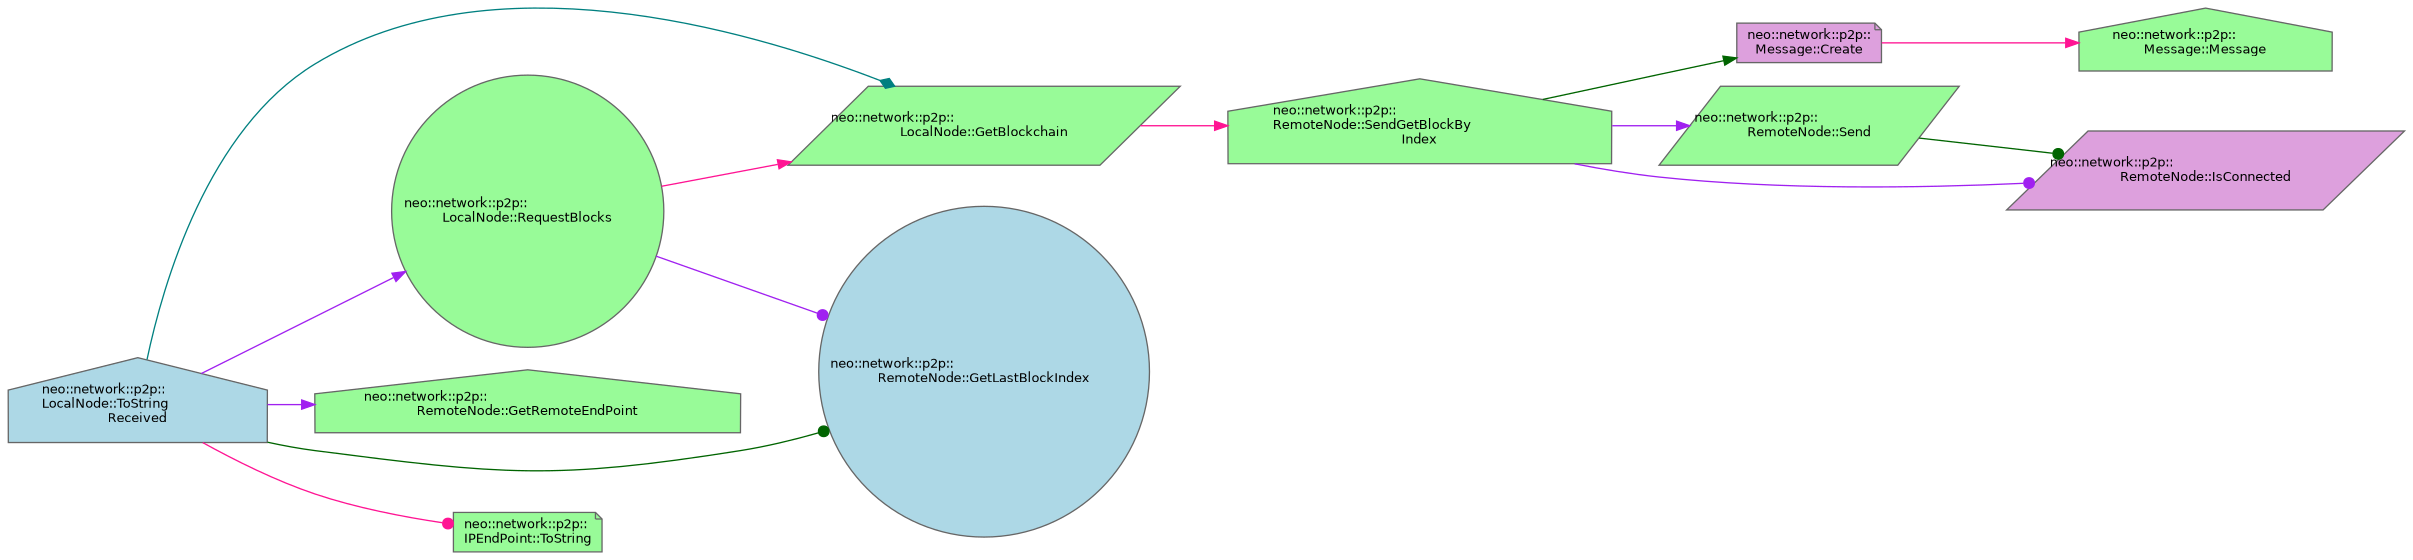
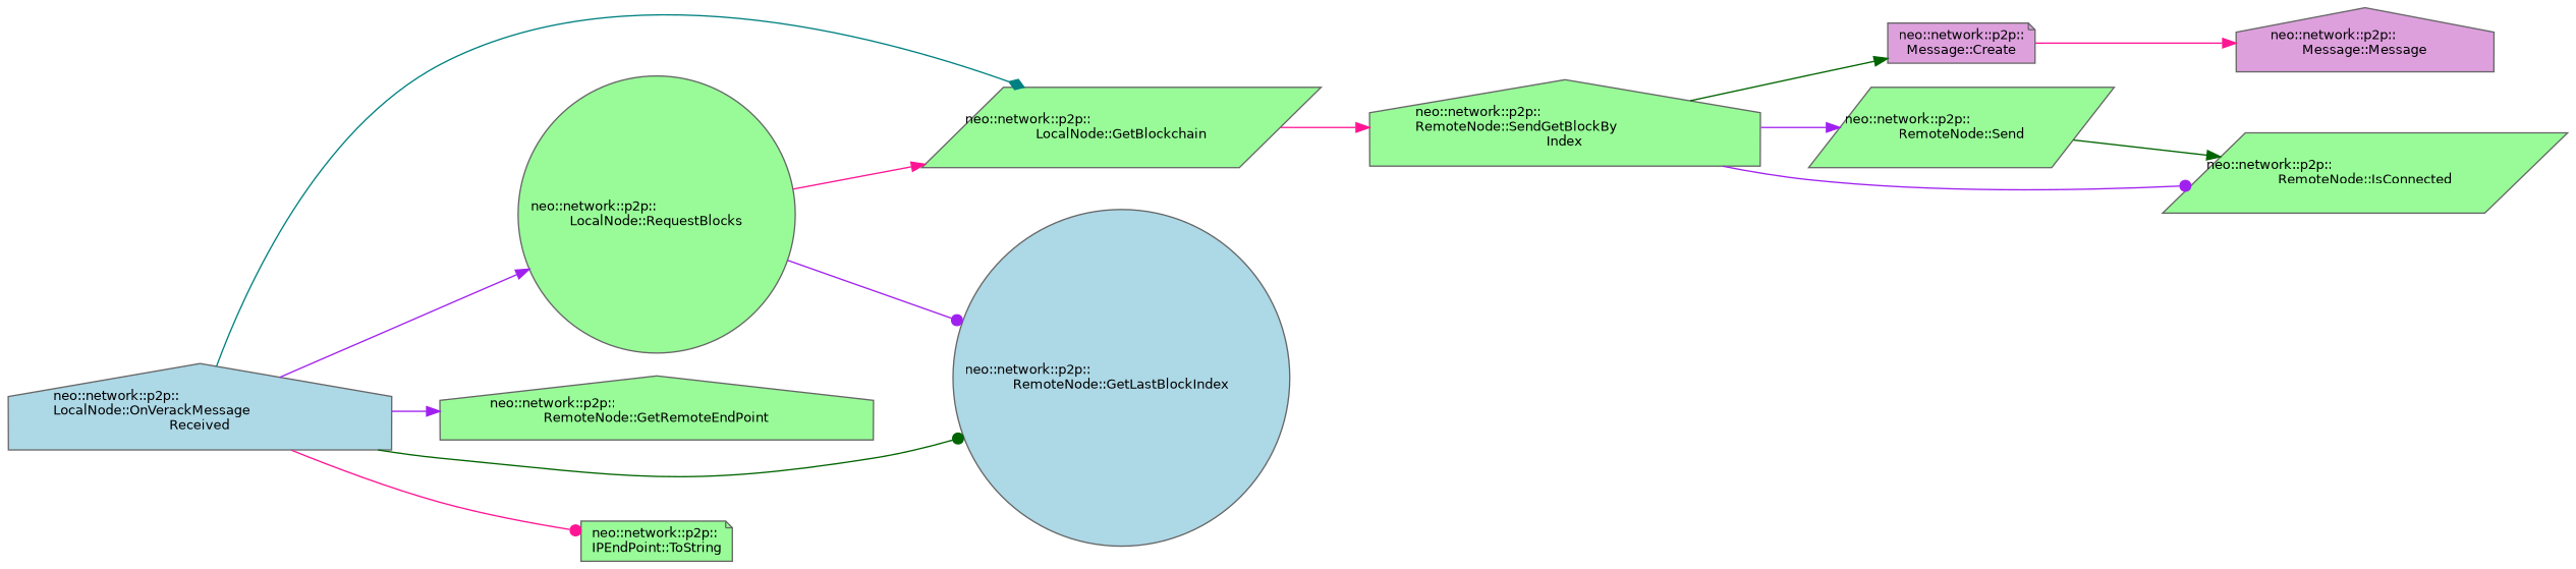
  digraph {
    rankdir=LR
    node [color=grey40 fillcolor=palegreen fontname=Helvetica fontsize=10 shape=house style=filled]
    edge [arrowhead=normal color=purple fontname=Helvetica fontsize=10 labelfontname=Helvetica labelfontsize=10 style=solid]
-   n1 [color=gray40 fillcolor=lightblue fontcolor=black height=0.2 label="neo::network::p2p::\lLocalNode::ToString\lReceived" width=0.4]
+   n1 [color=gray40 fillcolor=lightblue fontcolor=black height=0.2 label="neo::network::p2p::\lLocalNode::OnVerackMessage\lReceived" width=0.4]
    n2 [height=0.2 label="neo::network::p2p::\lLocalNode::GetBlockchain" shape=parallelogram width=0.4]
    n3 [fillcolor=lightblue height=0.2 label="neo::network::p2p::\lRemoteNode::GetLastBlockIndex" shape=circle width=0.4]
    n4 [height=0.2 label="neo::network::p2p::\lRemoteNode::GetRemoteEndPoint" width=0.4]
    n5 [height=0.2 label="neo::network::p2p::\lLocalNode::RequestBlocks" shape=circle width=0.4]
    n6 [height=0.2 label="neo::network::p2p::\lIPEndPoint::ToString" shape=note width=0.4]
    n7 [height=0.2 label="neo::network::p2p::\lRemoteNode::SendGetBlockBy\lIndex" width=0.4]
    n8 [fillcolor=plum height=0.2 label="neo::network::p2p::\lMessage::Create" shape=note width=0.4]
-   n9 [fillcolor=plum height=0.2 label="neo::network::p2p::\lRemoteNode::IsConnected" shape=parallelogram width=0.4]
+   n9 [height=0.2 label="neo::network::p2p::\lRemoteNode::IsConnected" shape=parallelogram width=0.4]
    n10 [height=0.2 label="neo::network::p2p::\lRemoteNode::Send" shape=parallelogram width=0.4]
-   n11 [height=0.2 label="neo::network::p2p::\lMessage::Message" width=0.4]
+   n11 [fillcolor=plum height=0.2 label="neo::network::p2p::\lMessage::Message" width=0.4]
    n1 -> n2 [arrowhead=diamond color=teal]
    n1 -> n3 [arrowhead=dot color=darkgreen]
    n1 -> n4
    n1 -> n5
    n1 -> n6 [arrowhead=dot color=deeppink]
    n2 -> n7 [color=deeppink]
    n5 -> n2 [color=deeppink]
    n5 -> n3 [arrowhead=dot]
    n7 -> n8 [color=darkgreen]
    n7 -> n9 [arrowhead=dot]
    n7 -> n10
    n8 -> n11 [color=deeppink]
-   n10 -> n9 [arrowhead=dot color=darkgreen]
+   n10 -> n9 [color=darkgreen]
  }
